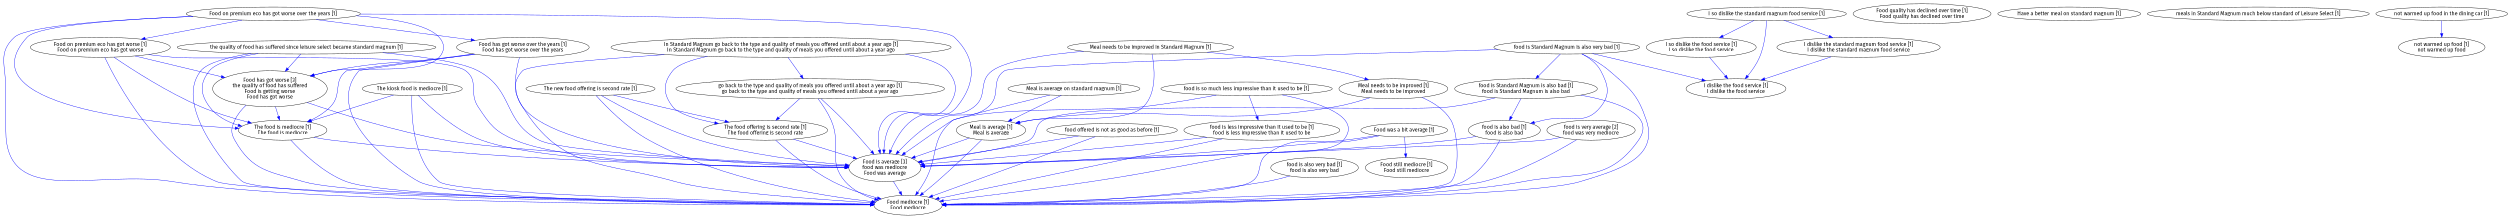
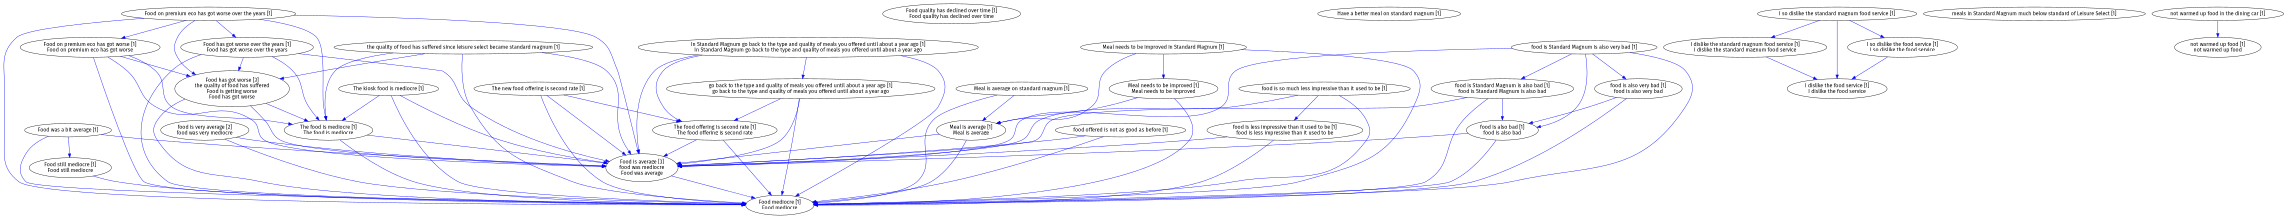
  digraph {
    fontname="Fira Sans"
    node [fontname="Fira Sans"]
    edge [color=blue fontname="Fira Sans"]
    "Food is average [3]\nfood was mediocre\nFood was average"
    "Food mediocre [1]\nFood mediocre"
    "food is very average [2]\nfood was very mediocre"
    "Food has got worse [3]\nthe quality of food has suffered\nFood is getting worse\nFood has got worse"
    "The food is mediocre [1]\nThe food is mediocre"
    "Food still mediocre [1]\nFood still mediocre"
    "Food quality has declined over time [1]\nFood quality has declined over time"
    "Food on premium eco has got worse over the years [1]"
    "Food on premium eco has got worse [1]\nFood on premium eco has got worse"
    "Food has got worse over the years [1]\nFood has got worse over the years"
    "Food was a bit average [1]"
    "Have a better meal on standard magnum [1]"
    "I so dislike the standard magnum food service [1]"
    "I dislike the standard magnum food service [1]\nI dislike the standard magnum food service"
    "I dislike the food service [1]\nI dislike the food service"
    "I so dislike the food service [1]\nI so dislike the food service"
    "In Standard Magnum go back to the type and quality of meals you offered until about a year ago [1]\nIn Standard Magnum go back to the type and quality of meals you offered until about a year ago"
    "go back to the type and quality of meals you offered until about a year ago [1]\ngo back to the type and quality of meals you offered until about a year ago"
    "The food offering is second rate [1]\nThe food offering is second rate"
    "Meal is average on standard magnum [1]"
    "Meal is average [1]\nMeal is average"
    "Meal needs to be improved in Standard Magnum [1]"
    "Meal needs to be improved [1]\nMeal needs to be improved"
    "The kiosk food is mediocre [1]"
    "The new food offering is second rate [1]"
    "food is Standard Magnum is also very bad [1]"
    "food is Standard Magnum is also bad [1]\nfood is Standard Magnum is also bad"
    "food is also bad [1]\nfood is also bad"
    "food is also very bad [1]\nfood is also very bad"
    "food is so much less impressive than it used to be [1]"
    "food is less impressive than it used to be [1]\nfood is less impressive than it used to be"
    "food offered is not as good as before [1]"
    "meals in Standard Magnum much below standard of Leisure Select [1]"
    "not warmed up food in the dining car [1]"
    "not warmed up food [1]\nnot warmed up food"
    "the quality of food has suffered since leisure select became standard magnum [1]"
    "Food is average [3]\nfood was mediocre\nFood was average" -> "Food mediocre [1]\nFood mediocre"
    "food is very average [2]\nfood was very mediocre" -> "Food is average [3]\nfood was mediocre\nFood was average"
    "food is very average [2]\nfood was very mediocre" -> "Food mediocre [1]\nFood mediocre"
    "Food has got worse [3]\nthe quality of food has suffered\nFood is getting worse\nFood has got worse" -> "Food is average [3]\nfood was mediocre\nFood was average"
    "Food has got worse [3]\nthe quality of food has suffered\nFood is getting worse\nFood has got worse" -> "Food mediocre [1]\nFood mediocre"
    "Food has got worse [3]\nthe quality of food has suffered\nFood is getting worse\nFood has got worse" -> "The food is mediocre [1]\nThe food is mediocre"
    "The food is mediocre [1]\nThe food is mediocre" -> "Food is average [3]\nfood was mediocre\nFood was average"
    "The food is mediocre [1]\nThe food is mediocre" -> "Food mediocre [1]\nFood mediocre"
+   "Food still mediocre [1]\nFood still mediocre" -> "Food mediocre [1]\nFood mediocre"
    "Food on premium eco has got worse over the years [1]" -> "Food is average [3]\nfood was mediocre\nFood was average"
    "Food on premium eco has got worse over the years [1]" -> "Food mediocre [1]\nFood mediocre"
    "Food on premium eco has got worse over the years [1]" -> "Food has got worse [3]\nthe quality of food has suffered\nFood is getting worse\nFood has got worse"
    "Food on premium eco has got worse over the years [1]" -> "The food is mediocre [1]\nThe food is mediocre"
    "Food on premium eco has got worse over the years [1]" -> "Food on premium eco has got worse [1]\nFood on premium eco has got worse"
    "Food on premium eco has got worse over the years [1]" -> "Food has got worse over the years [1]\nFood has got worse over the years"
    "Food on premium eco has got worse [1]\nFood on premium eco has got worse" -> "Food is average [3]\nfood was mediocre\nFood was average"
    "Food on premium eco has got worse [1]\nFood on premium eco has got worse" -> "Food mediocre [1]\nFood mediocre"
    "Food on premium eco has got worse [1]\nFood on premium eco has got worse" -> "Food has got worse [3]\nthe quality of food has suffered\nFood is getting worse\nFood has got worse"
    "Food on premium eco has got worse [1]\nFood on premium eco has got worse" -> "The food is mediocre [1]\nThe food is mediocre"
    "Food has got worse over the years [1]\nFood has got worse over the years" -> "Food is average [3]\nfood was mediocre\nFood was average"
    "Food has got worse over the years [1]\nFood has got worse over the years" -> "Food mediocre [1]\nFood mediocre"
    "Food has got worse over the years [1]\nFood has got worse over the years" -> "Food has got worse [3]\nthe quality of food has suffered\nFood is getting worse\nFood has got worse"
    "Food has got worse over the years [1]\nFood has got worse over the years" -> "The food is mediocre [1]\nThe food is mediocre"
    "Food was a bit average [1]" -> "Food is average [3]\nfood was mediocre\nFood was average"
    "Food was a bit average [1]" -> "Food mediocre [1]\nFood mediocre"
    "Food was a bit average [1]" -> "Food still mediocre [1]\nFood still mediocre"
    "I so dislike the standard magnum food service [1]" -> "I dislike the standard magnum food service [1]\nI dislike the standard magnum food service"
    "I so dislike the standard magnum food service [1]" -> "I dislike the food service [1]\nI dislike the food service"
    "I so dislike the standard magnum food service [1]" -> "I so dislike the food service [1]\nI so dislike the food service"
    "I dislike the standard magnum food service [1]\nI dislike the standard magnum food service" -> "I dislike the food service [1]\nI dislike the food service"
    "I so dislike the food service [1]\nI so dislike the food service" -> "I dislike the food service [1]\nI dislike the food service"
    "In Standard Magnum go back to the type and quality of meals you offered until about a year ago [1]\nIn Standard Magnum go back to the type and quality of meals you offered until about a year ago" -> "Food is average [3]\nfood was mediocre\nFood was average"
    "In Standard Magnum go back to the type and quality of meals you offered until about a year ago [1]\nIn Standard Magnum go back to the type and quality of meals you offered until about a year ago" -> "Food mediocre [1]\nFood mediocre"
    "In Standard Magnum go back to the type and quality of meals you offered until about a year ago [1]\nIn Standard Magnum go back to the type and quality of meals you offered until about a year ago" -> "go back to the type and quality of meals you offered until about a year ago [1]\ngo back to the type and quality of meals you offered until about a year ago"
    "In Standard Magnum go back to the type and quality of meals you offered until about a year ago [1]\nIn Standard Magnum go back to the type and quality of meals you offered until about a year ago" -> "The food offering is second rate [1]\nThe food offering is second rate"
    "go back to the type and quality of meals you offered until about a year ago [1]\ngo back to the type and quality of meals you offered until about a year ago" -> "Food is average [3]\nfood was mediocre\nFood was average"
    "go back to the type and quality of meals you offered until about a year ago [1]\ngo back to the type and quality of meals you offered until about a year ago" -> "Food mediocre [1]\nFood mediocre"
    "go back to the type and quality of meals you offered until about a year ago [1]\ngo back to the type and quality of meals you offered until about a year ago" -> "The food offering is second rate [1]\nThe food offering is second rate"
    "The food offering is second rate [1]\nThe food offering is second rate" -> "Food is average [3]\nfood was mediocre\nFood was average"
    "The food offering is second rate [1]\nThe food offering is second rate" -> "Food mediocre [1]\nFood mediocre"
    "Meal is average on standard magnum [1]" -> "Food mediocre [1]\nFood mediocre"
    "Meal is average on standard magnum [1]" -> "Meal is average [1]\nMeal is average"
    "Meal is average [1]\nMeal is average" -> "Food is average [3]\nfood was mediocre\nFood was average"
    "Meal is average [1]\nMeal is average" -> "Food mediocre [1]\nFood mediocre"
-   "Meal needs to be improved in Standard Magnum [1]" -> "Food is average [3]\nfood was mediocre\nFood was average"
+   "Meal needs to be improved in Standard Magnum [1]" -> "Food mediocre [1]\nFood mediocre"
    "Meal needs to be improved in Standard Magnum [1]" -> "Meal is average [1]\nMeal is average"
    "Meal needs to be improved in Standard Magnum [1]" -> "Meal needs to be improved [1]\nMeal needs to be improved"
    "Meal needs to be improved [1]\nMeal needs to be improved" -> "Food mediocre [1]\nFood mediocre"
    "Meal needs to be improved [1]\nMeal needs to be improved" -> "Meal is average [1]\nMeal is average"
    "The kiosk food is mediocre [1]" -> "Food is average [3]\nfood was mediocre\nFood was average"
    "The kiosk food is mediocre [1]" -> "Food mediocre [1]\nFood mediocre"
    "The kiosk food is mediocre [1]" -> "The food is mediocre [1]\nThe food is mediocre"
    "The new food offering is second rate [1]" -> "Food is average [3]\nfood was mediocre\nFood was average"
    "The new food offering is second rate [1]" -> "Food mediocre [1]\nFood mediocre"
    "The new food offering is second rate [1]" -> "The food offering is second rate [1]\nThe food offering is second rate"
    "food is Standard Magnum is also very bad [1]" -> "Food is average [3]\nfood was mediocre\nFood was average"
    "food is Standard Magnum is also very bad [1]" -> "Food mediocre [1]\nFood mediocre"
    "food is Standard Magnum is also very bad [1]" -> "food is Standard Magnum is also bad [1]\nfood is Standard Magnum is also bad"
    "food is Standard Magnum is also very bad [1]" -> "food is also bad [1]\nfood is also bad"
-   "food is Standard Magnum is also very bad [1]" -> "I dislike the food service [1]\nI dislike the food service"
+   "food is Standard Magnum is also very bad [1]" -> "food is also very bad [1]\nfood is also very bad"
    "food is Standard Magnum is also bad [1]\nfood is Standard Magnum is also bad" -> "Food is average [3]\nfood was mediocre\nFood was average"
    "food is Standard Magnum is also bad [1]\nfood is Standard Magnum is also bad" -> "Food mediocre [1]\nFood mediocre"
    "food is Standard Magnum is also bad [1]\nfood is Standard Magnum is also bad" -> "food is also bad [1]\nfood is also bad"
    "food is also bad [1]\nfood is also bad" -> "Food is average [3]\nfood was mediocre\nFood was average"
    "food is also bad [1]\nfood is also bad" -> "Food mediocre [1]\nFood mediocre"
    "food is also very bad [1]\nfood is also very bad" -> "Food mediocre [1]\nFood mediocre"
+   "food is also very bad [1]\nfood is also very bad" -> "food is also bad [1]\nfood is also bad"
    "food is so much less impressive than it used to be [1]" -> "Food is average [3]\nfood was mediocre\nFood was average"
    "food is so much less impressive than it used to be [1]" -> "Food mediocre [1]\nFood mediocre"
    "food is so much less impressive than it used to be [1]" -> "food is less impressive than it used to be [1]\nfood is less impressive than it used to be"
    "food is less impressive than it used to be [1]\nfood is less impressive than it used to be" -> "Food is average [3]\nfood was mediocre\nFood was average"
    "food is less impressive than it used to be [1]\nfood is less impressive than it used to be" -> "Food mediocre [1]\nFood mediocre"
    "food offered is not as good as before [1]" -> "Food is average [3]\nfood was mediocre\nFood was average"
    "food offered is not as good as before [1]" -> "Food mediocre [1]\nFood mediocre"
    "not warmed up food in the dining car [1]" -> "not warmed up food [1]\nnot warmed up food"
    "the quality of food has suffered since leisure select became standard magnum [1]" -> "Food is average [3]\nfood was mediocre\nFood was average"
    "the quality of food has suffered since leisure select became standard magnum [1]" -> "Food mediocre [1]\nFood mediocre"
    "the quality of food has suffered since leisure select became standard magnum [1]" -> "Food has got worse [3]\nthe quality of food has suffered\nFood is getting worse\nFood has got worse"
    "the quality of food has suffered since leisure select became standard magnum [1]" -> "The food is mediocre [1]\nThe food is mediocre"
  }
